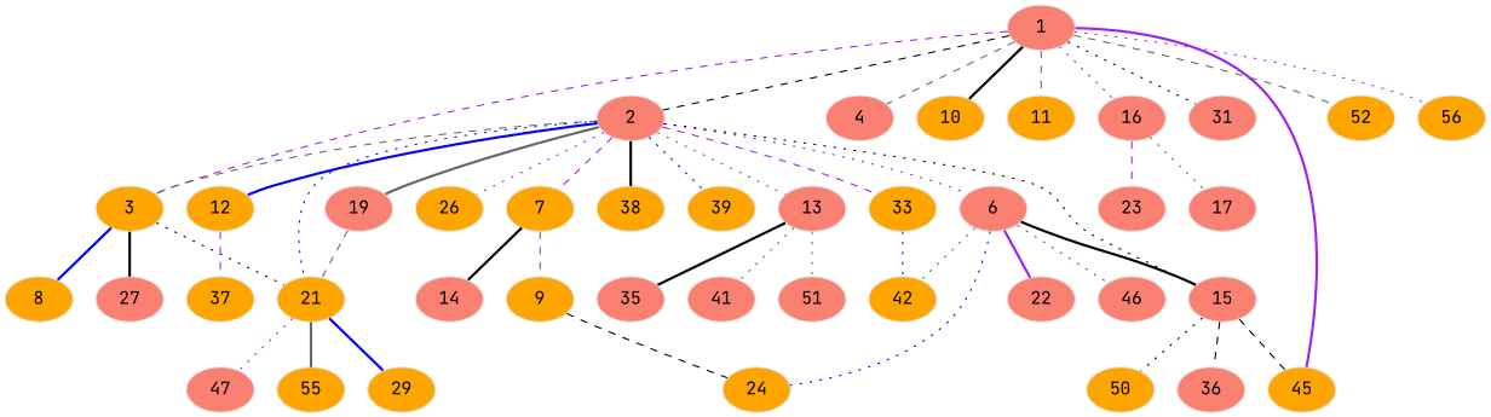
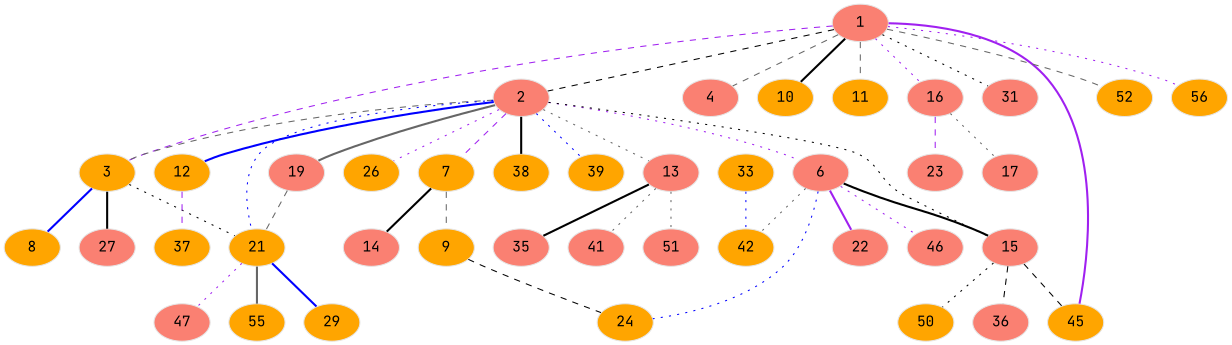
  graph {
    fontname="JetBrains Mono"
    node [color=gray90 fillcolor=orange fontname="JetBrains Mono" style=filled]
    edge [color=black fontname="JetBrains Mono" style=dotted]
    1 [fillcolor=salmon super="+5"]
    2 [fillcolor=salmon super="+28"]
    3 [super="+48"]
    4 [fillcolor=salmon]
    10
    11
    16 [fillcolor=salmon super="+25"]
    31 [fillcolor=salmon]
    45
    52
    56
    19 [fillcolor=salmon super="+49"]
    6 [fillcolor=salmon super="+30"]
    7 [super="+40"]
    12
    13 [fillcolor=salmon super="+20"]
    15 [fillcolor=salmon super="+18"]
    21 [super="+43"]
    26 [super="+34"]
    33
    38
    39
    8
    27 [fillcolor=salmon]
    17 [fillcolor=salmon]
    23 [fillcolor=salmon]
    22 [fillcolor=salmon]
    24 [super="+44"]
    42 [super="+53"]
    46 [fillcolor=salmon]
    9 [super="+32"]
    14 [fillcolor=salmon]
    37
    35 [fillcolor=salmon]
    41 [fillcolor=salmon]
    51 [fillcolor=salmon]
    36 [fillcolor=salmon]
    50
    29
    47 [fillcolor=salmon super="+54"]
    55
    1 -- 2 [style=dashed weight=2]
    1 -- 3 [color=purple style=dashed]
    1 -- 4 [color=gray40 style=dashed]
    1 -- 10 [style=bold]
    1 -- 11 [color=gray40 style=dashed]
    1 -- 16 [color=purple]
    1 -- 31
    1 -- 45 [color=purple style=bold]
    1 -- 52 [color=gray40 style=dashed]
    1 -- 56 [color=purple]
    2 -- 3 [color=gray40 style=dashed]
    2 -- 19 [color=gray40 style=bold]
    2 -- 6 [color=purple]
    2 -- 7 [color=purple style=dashed weight=2]
    2 -- 12 [color=blue style=bold]
    2 -- 13 [color=gray40]
    2 -- 15
    2 -- 21 [color=blue]
    2 -- 26 [color=purple]
-   2 -- 33 [color=purple style=dashed]
    2 -- 38 [style=bold]
    2 -- 39 [color=blue]
    3 -- 21
    3 -- 8 [color=blue style=bold]
    3 -- 27 [style=bold]
    16 -- 17 [color=gray40]
    16 -- 23 [color=purple style=dashed]
    19 -- 21 [color=gray40 style=dashed]
    6 -- 15 [style=bold weight=2]
    6 -- 22 [color=purple style=bold]
    6 -- 24 [color=blue]
    6 -- 42 [color=gray40]
    6 -- 46 [color=purple]
    7 -- 9 [color=gray40 style=dashed]
    7 -- 14 [style=bold]
    12 -- 37 [color=purple style=dashed]
    13 -- 35 [style=bold]
    13 -- 41 [color=gray40]
    13 -- 51 [color=gray40]
    15 -- 45 [style=dashed]
    15 -- 36 [style=dashed]
    15 -- 50
    21 -- 29 [color=blue style=bold]
    21 -- 47 [color=purple]
    21 -- 55 [color=gray40 style=bold]
    33 -- 42 [color=blue]
    9 -- 24 [style=dashed]
  }
